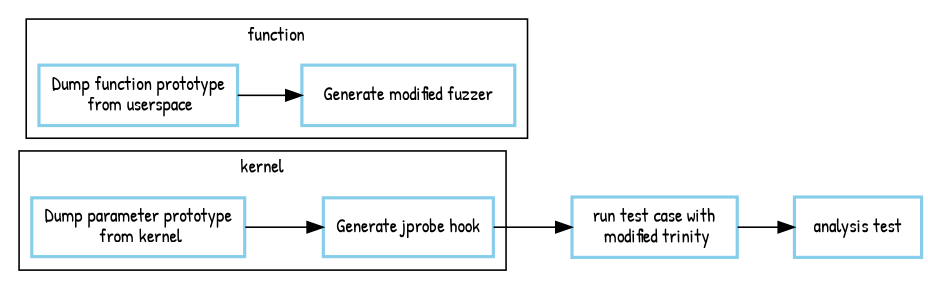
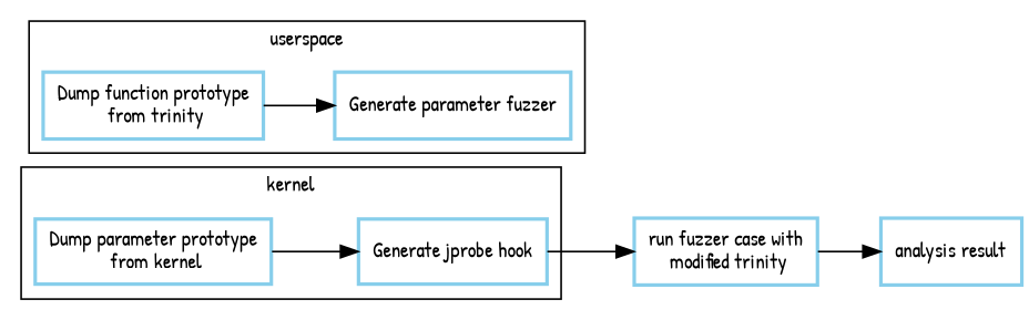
  digraph {
    fontname="Patrick Hand"
    fontsize=12
    rankdir=LR
    node [color=skyblue fontname="Patrick Hand" fontsize=12 shape=record style=bold]
    edge [fontname="Patrick Hand" fontsize=12]
    n1 [label="Dump parameter prototype\n from kernel"]
    n2 [label="Generate jprobe hook"]
-   n3 [label="Dump function prototype\n from userspace"]
-   n4 [label="Generate modified fuzzer"]
-   n5 [label="run test case with\n modified trinity"]
-   n6 [label="analysis test"]
+   n3 [label="Dump function prototype\n from trinity"]
+   n4 [label="Generate parameter fuzzer"]
+   n5 [label="run fuzzer case with\n modified trinity"]
+   n6 [label="analysis result"]
    subgraph cluster_1 {
      label=kernel
      n1
      n2
    }
    subgraph cluster_2 {
-     label=function
+     label=userspace
      n3
      n4
    }
    n1 -> n2
    n2 -> n5
    n3 -> n4
    n5 -> n6
  }
